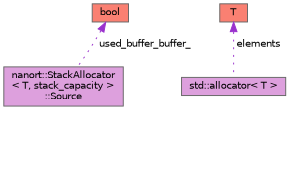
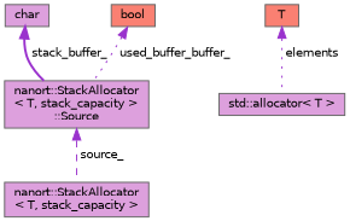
  digraph {
    node [color=gray40 fillcolor=plum fontname=Helvetica fontsize=10 shape=box style=filled]
    edge [color=darkorchid3 dir=back fontname=Helvetica fontsize=10 labelfontname=Helvetica labelfontsize=10 style=dotted]
+   n1 [fontcolor=black height=0.2 label="nanort::StackAllocator\l\< T, stack_capacity \>" width=0.4]
    n2 [height=0.2 label="std::allocator\< T \>" width=0.4]
    n3 [fillcolor=salmon height=0.2 label=T width=0.4]
    n4 [height=0.2 label="nanort::StackAllocator\l\< T, stack_capacity \>\l::Source" width=0.4]
+   n5 [height=0.2 label=char width=0.4]
    n6 [fillcolor=salmon height=0.2 label=bool width=0.4]
    n3 -> n2 [label=" elements"]
+   n4 -> n1 [label=" source_" style=dashed]
+   n5 -> n4 [label=" stack_buffer_" style=bold]
    n6 -> n4 [label=" used_buffer_buffer_"]
  }
